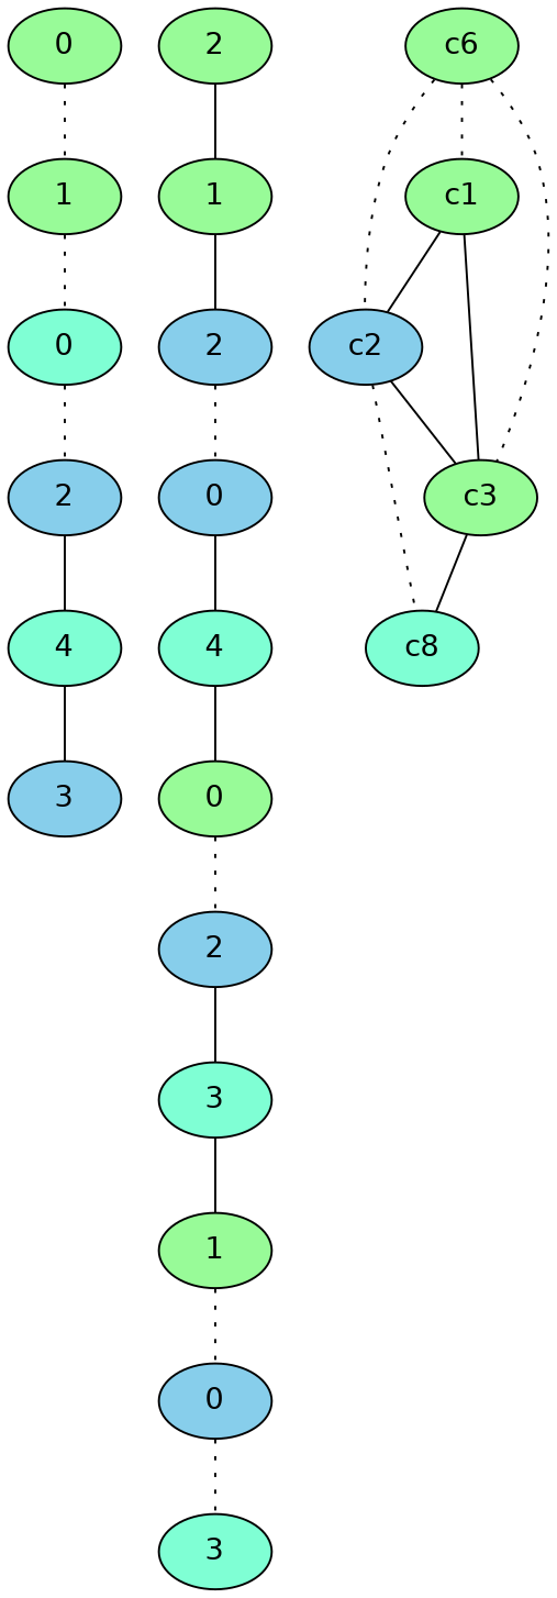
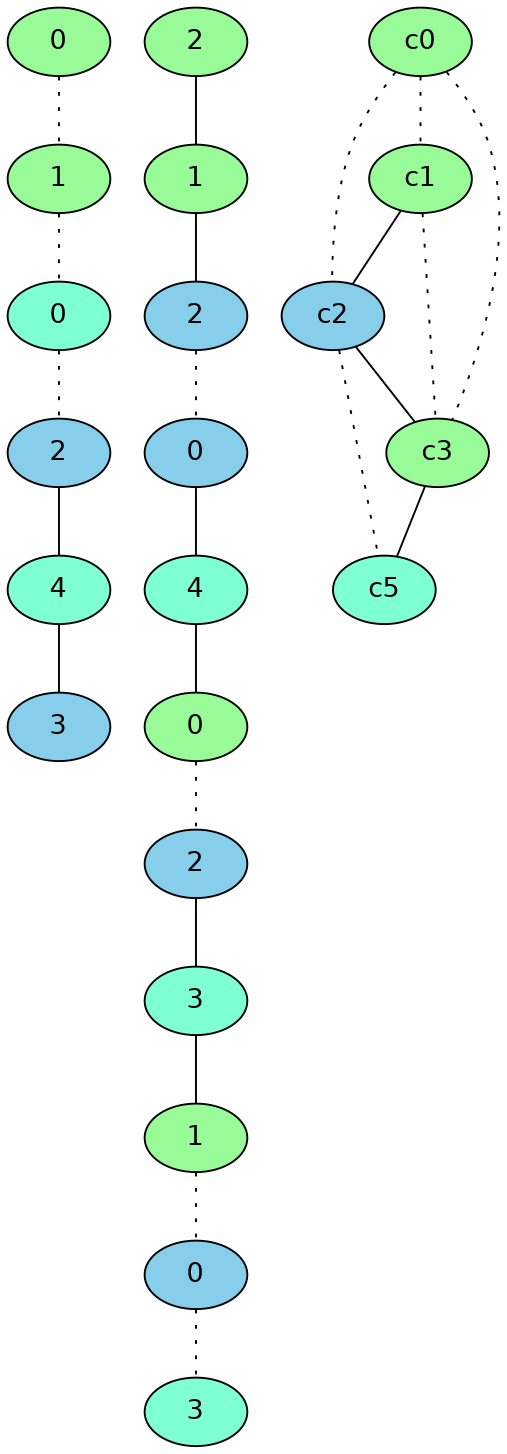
  graph {
    fontname="DejaVu Sans"
    node [fillcolor=palegreen fontname="DejaVu Sans" style=filled]
    edge [fontname="DejaVu Sans"]
    n1 [label=0]
    n2 [label=1]
    n3 [fillcolor=aquamarine label=0]
    n4 [fillcolor=skyblue label=2]
    n5 [fillcolor=aquamarine label=4]
    n6 [fillcolor=skyblue label=3]
    n7 [label=2]
    n8 [label=1]
    n9 [fillcolor=skyblue label=2]
    n10 [fillcolor=skyblue label=0]
    n11 [fillcolor=aquamarine label=4]
    n12 [label=0]
    n13 [fillcolor=skyblue label=2]
    n14 [fillcolor=aquamarine label=3]
    n15 [label=1]
    n16 [fillcolor=skyblue label=0]
    n17 [fillcolor=aquamarine label=3]
-   c0 [label=c6]
+   c0
    c1
    c2 [fillcolor=skyblue]
    c3
-   c5 [fillcolor=aquamarine label=c8]
+   c5 [fillcolor=aquamarine]
    n1 -- n2 [style=dotted]
    n2 -- n3 [style=dotted]
    n3 -- n4 [style=dotted]
    n4 -- n5
    n5 -- n6
    n7 -- n8
    n8 -- n9
    n9 -- n10 [style=dotted]
    n10 -- n11
    n11 -- n12
    n12 -- n13 [style=dotted]
    n13 -- n14
    n14 -- n15
    n15 -- n16 [style=dotted]
    n16 -- n17 [style=dotted]
    c0 -- c1 [style=dotted]
    c0 -- c2 [style=dotted]
    c0 -- c3 [style=dotted]
    c1 -- c2
-   c1 -- c3
+   c1 -- c3 [style=dotted]
    c2 -- c3
    c2 -- c5 [style=dotted]
    c3 -- c5
  }
